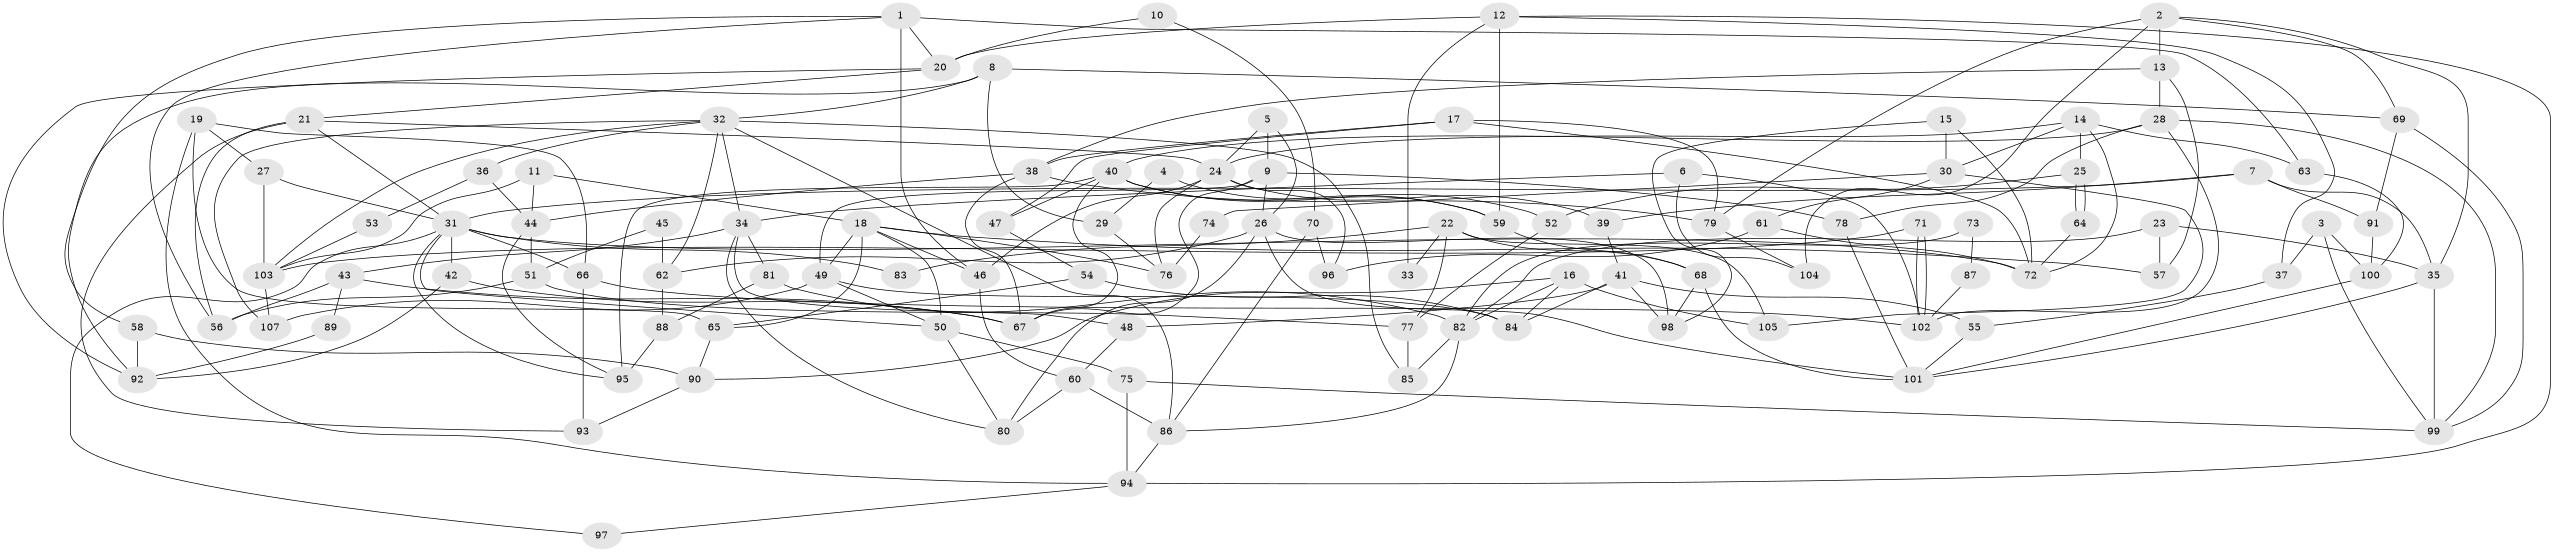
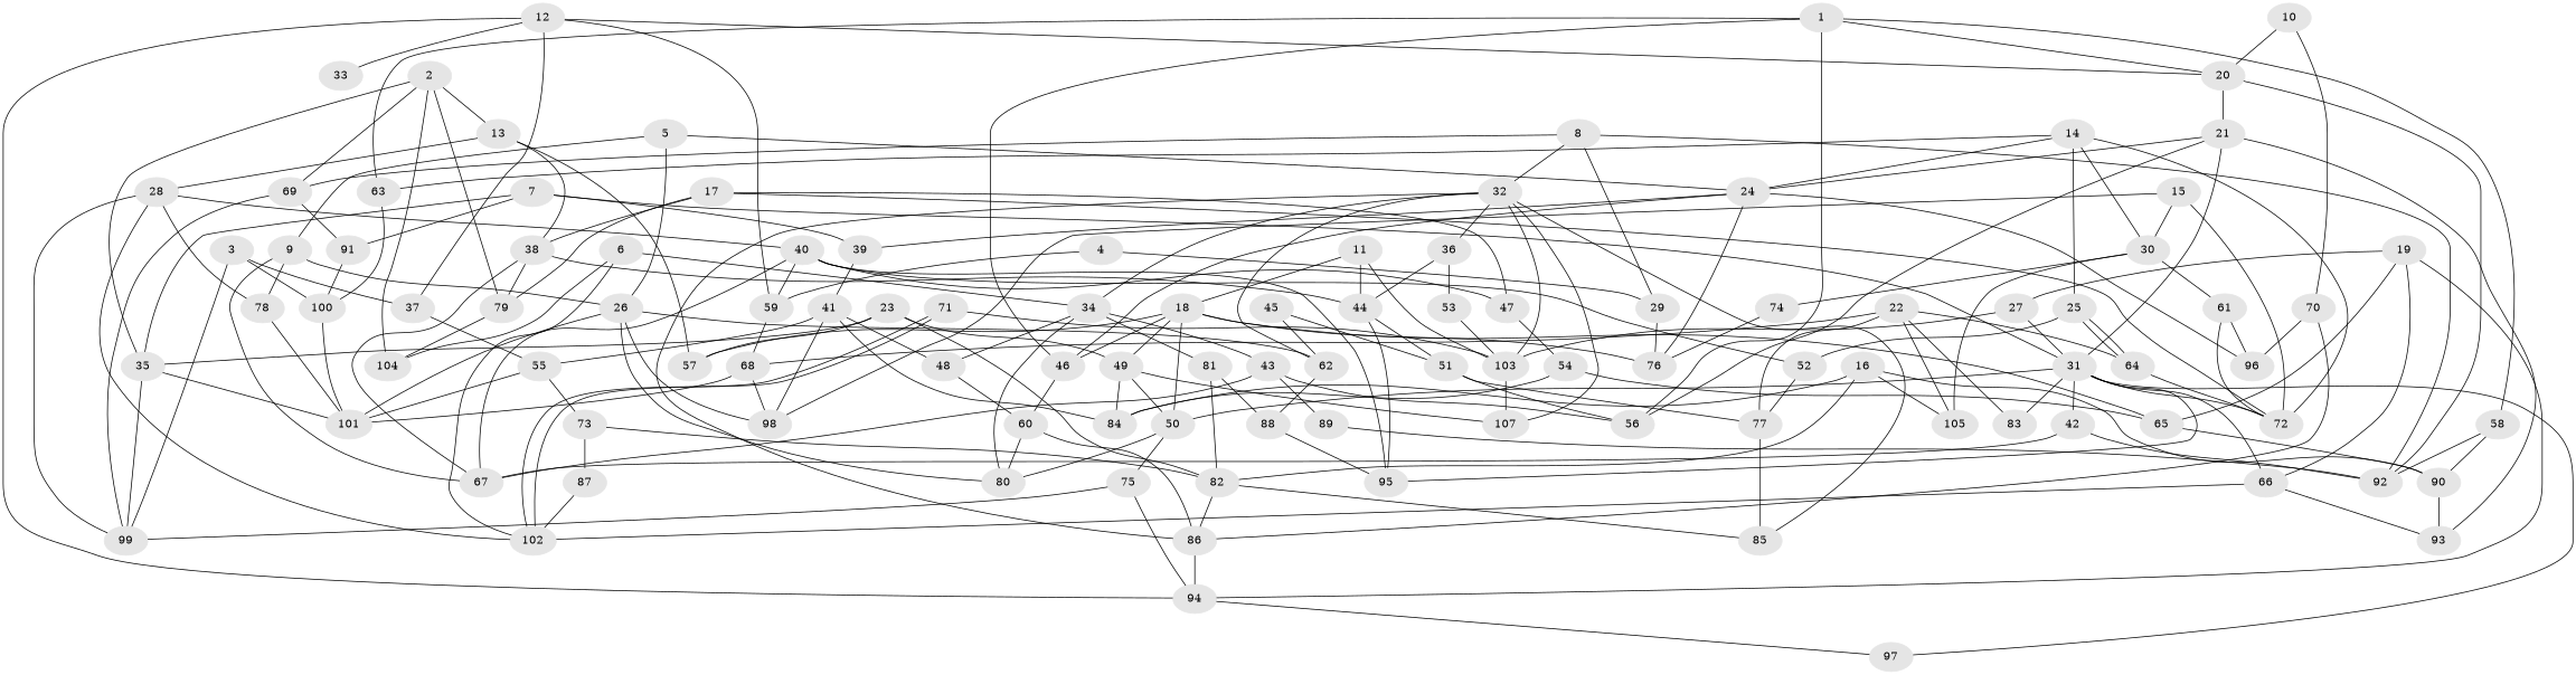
  graph {
    node [color=gray90 style=filled]
    1
    20
    46
    56
    58
    63
    92
    21
    60
    90
    100
    2
    13
    35
    69
    79
    104
    28
    38
    57
    99
    101
    91
    3
    37
    55
    4
    29
    59
    76
    68
    5
    9
    24
    26
    49
    67
    78
    39
    96
    98
    62
    80
    6
    34
    102
    43
    48
    81
    7
    31
    72
    50
    66
    83
    42
    95
    97
    41
    8
    32
    103
    36
    85
    86
    107
    84
    10
    70
    11
    18
    44
    65
    51
    12
    33
    94
    40
    14
    25
    30
    52
    64
    105
    61
    74
    15
    16
    82
    93
    17
    47
    54
    75
    19
    27
    22
    77
    23
    88
    53
    89
    73
    45
    87
    71
    1 -- 20
    1 -- 46
    1 -- 56
    1 -- 58
    1 -- 63
    20 -- 92
    20 -- 21
    46 -- 60
    58 -- 92
    58 -- 90
    63 -- 100
    21 -- 56
    21 -- 24
    21 -- 31
    21 -- 93
    60 -- 80
    60 -- 86
    90 -- 93
    100 -- 101
    2 -- 13
    2 -- 35
    2 -- 69
    2 -- 79
    2 -- 104
    13 -- 28
    13 -- 38
    13 -- 57
    35 -- 99
    35 -- 101
    69 -- 99
    69 -- 91
    79 -- 104
    28 -- 99
    28 -- 78
    28 -- 102
    28 -- 40
    38 -- 79
    38 -- 67
    38 -- 44
    91 -- 100
    3 -- 100
    3 -- 99
    3 -- 37
    37 -- 55
    55 -- 101
+   55 -- 73
    4 -- 29
    4 -- 59
    29 -- 76
    59 -- 68
    68 -- 101
    68 -- 98
    5 -- 9
    5 -- 24
    5 -- 26
    9 -- 26
-   9 -- 49
+   23 -- 49
    9 -- 67
    9 -- 78
    24 -- 46
    24 -- 76
    24 -- 39
    24 -- 96
    26 -- 101
    26 -- 98
    26 -- 62
    26 -- 80
    49 -- 50
    49 -- 107
    49 -- 84
    78 -- 101
    39 -- 41
    62 -- 88
    6 -- 104
    6 -- 34
    6 -- 102
    34 -- 80
    34 -- 43
    34 -- 48
    34 -- 81
    43 -- 56
    43 -- 67
    43 -- 89
    48 -- 60
    81 -- 82
    81 -- 88
    7 -- 35
    7 -- 91
    7 -- 39
    7 -- 31
    31 -- 72
    31 -- 50
    31 -- 66
    31 -- 83
    31 -- 42
    31 -- 95
    31 -- 97
    50 -- 80
    50 -- 75
    66 -- 102
    66 -- 93
    42 -- 92
    42 -- 67
    41 -- 55
    41 -- 98
    41 -- 48
    41 -- 84
    8 -- 92
    8 -- 69
    8 -- 29
    8 -- 32
    32 -- 62
    32 -- 34
    32 -- 103
    32 -- 36
    32 -- 85
    32 -- 86
    32 -- 107
    103 -- 107
    36 -- 44
    36 -- 53
    86 -- 94
    10 -- 20
    10 -- 70
    70 -- 96
    70 -- 86
    11 -- 103
    11 -- 18
    11 -- 44
    18 -- 46
    18 -- 57
    18 -- 76
    18 -- 49
    18 -- 50
    18 -- 65
    44 -- 95
    44 -- 51
    65 -- 90
    51 -- 56
    51 -- 77
    12 -- 20
    12 -- 37
    12 -- 59
    12 -- 33
    12 -- 94
    94 -- 97
    40 -- 59
    40 -- 67
    40 -- 95
    40 -- 52
    40 -- 47
    14 -- 63
    14 -- 24
    14 -- 72
    14 -- 25
    14 -- 30
    25 -- 52
    25 -- 64
    25 -- 64
    30 -- 105
    30 -- 61
    30 -- 74
    52 -- 77
    64 -- 72
    61 -- 96
    61 -- 72
    74 -- 76
    15 -- 98
    15 -- 72
    15 -- 30
    16 -- 90
    16 -- 84
    16 -- 105
    16 -- 82
    82 -- 85
    82 -- 86
    17 -- 79
    17 -- 38
    17 -- 72
    17 -- 47
    47 -- 54
    54 -- 84
    54 -- 65
    75 -- 99
    75 -- 94
    19 -- 66
    19 -- 65
    19 -- 94
    19 -- 27
    27 -- 31
    27 -- 103
    22 -- 68
    22 -- 83
-   22 -- 33
+   22 -- 64
    22 -- 105
    22 -- 77
    77 -- 85
    23 -- 35
    23 -- 57
    23 -- 82
    88 -- 95
    53 -- 103
    89 -- 92
    73 -- 82
    73 -- 87
    45 -- 62
    45 -- 51
    87 -- 102
    71 -- 102
    71 -- 102
    71 -- 103
  }
